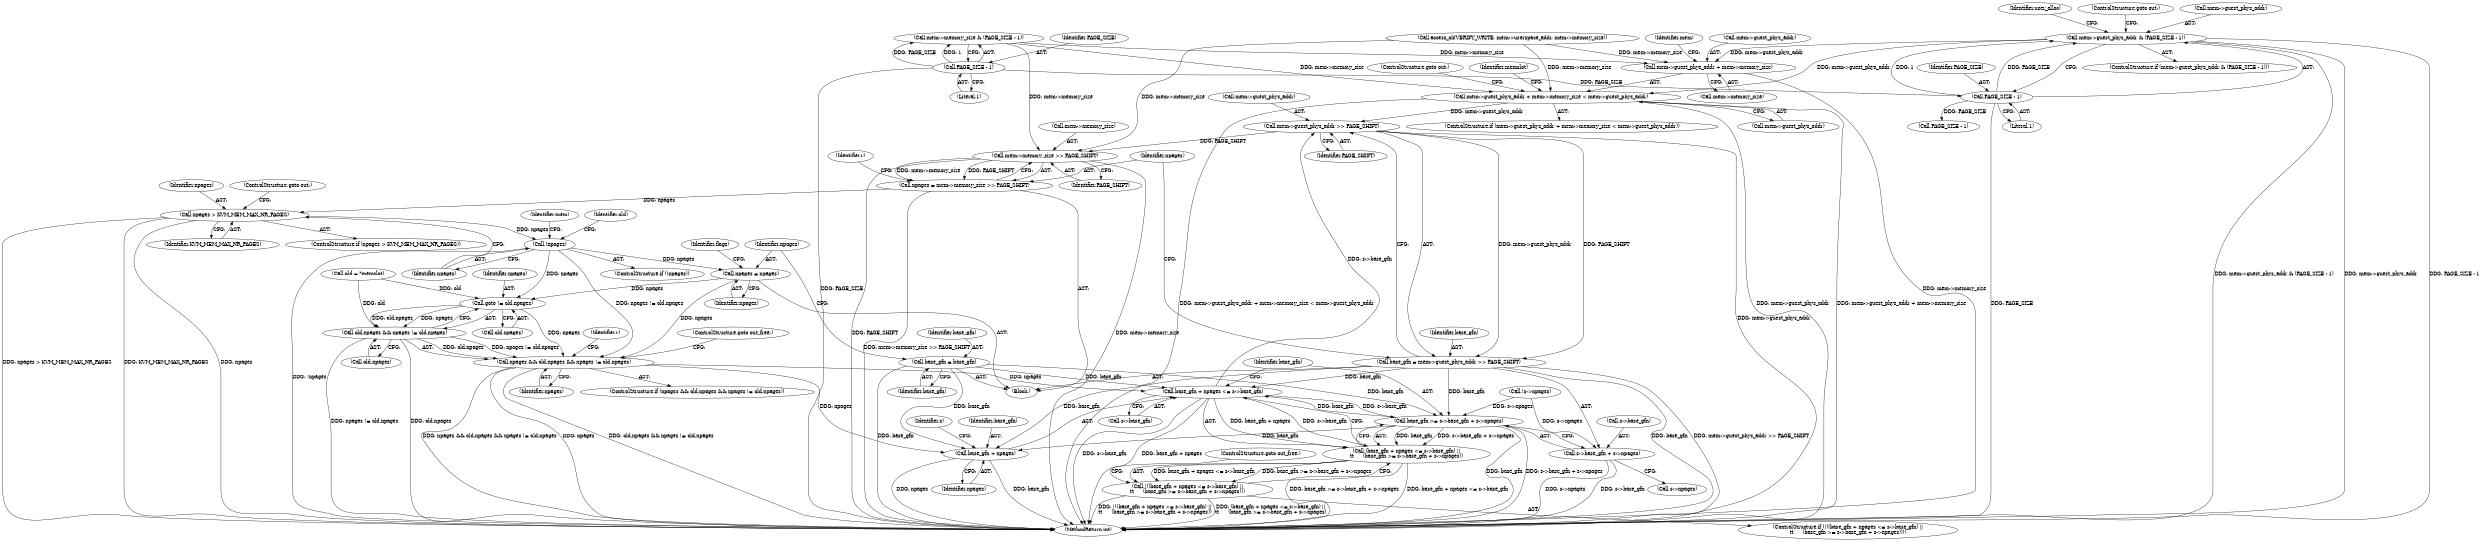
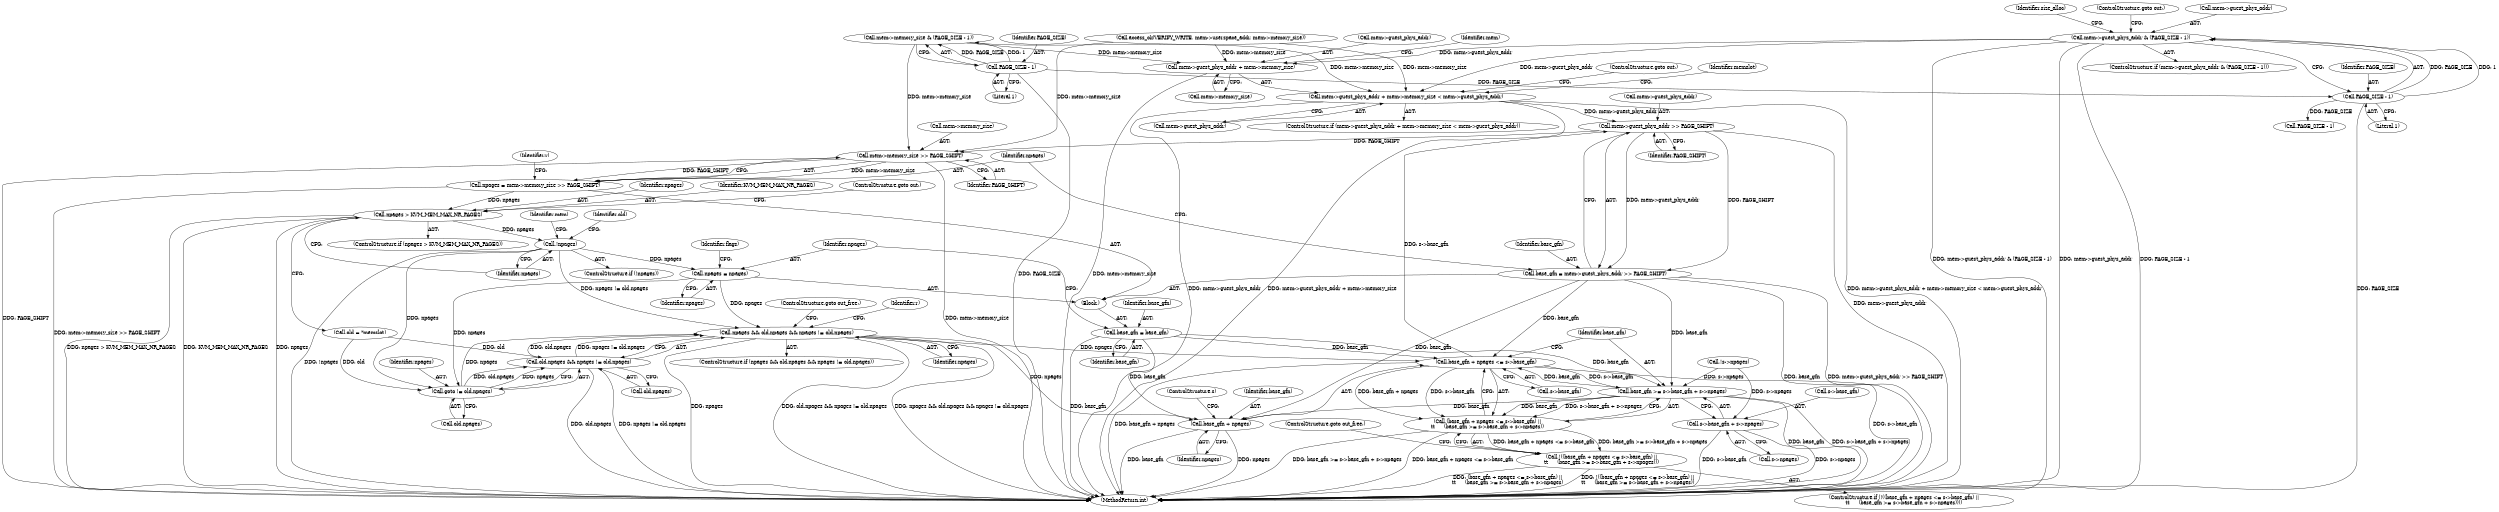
  digraph {
    n1 [label="(Call,mem->guest_phys_addr & (PAGE_SIZE - 1))"]
    n2 [label="(Call,PAGE_SIZE - 1)"]
    n3 [label="(Call,mem->guest_phys_addr + mem->memory_size < mem->guest_phys_addr)"]
    n4 [label="(Call,mem->guest_phys_addr + mem->memory_size)"]
    n5 [label="(MethodReturn,int)"]
    n6 [label="(ControlStructure,if (mem->guest_phys_addr & (PAGE_SIZE - 1)))"]
    n7 [label="(Literal,1)"]
    n8 [label="(Call,PAGE_SIZE - 1)"]
    n9 [label="(Call,mem->guest_phys_addr >> PAGE_SHIFT)"]
    n10 [label="(Call,mem->guest_phys_addr)"]
    n11 [label="(ControlStructure,if (mem->guest_phys_addr + mem->memory_size < mem->guest_phys_addr))"]
    n12 [label="(Call,mem->memory_size)"]
    n13 [label="(Call,PAGE_SIZE - 1)"]
    n14 [label="(Call,mem->memory_size & (PAGE_SIZE - 1))"]
    n15 [label="(Literal,1)"]
    n16 [label="(Call,mem->memory_size >> PAGE_SHIFT)"]
    n17 [label="(Call,base_gfn = mem->guest_phys_addr >> PAGE_SHIFT)"]
    n18 [label="(Identifier,PAGE_SHIFT)"]
    n19 [label="(Call,base_gfn + npages <= s->base_gfn)"]
    n20 [label="(Call,base_gfn >= s->base_gfn + s->npages)"]
    n21 [label="(Call,base_gfn + npages)"]
    n22 [label="(Block,)"]
    n23 [label="(Call,npages = mem->memory_size >> PAGE_SHIFT)"]
    n24 [label="(Identifier,PAGE_SHIFT)"]
    n25 [label="(Call,base_gfn = base_gfn)"]
    n26 [label="(Identifier,base_gfn)"]
    n27 [label="(Call,(base_gfn + npages <= s->base_gfn) ||\n\t\t      (base_gfn >= s->base_gfn + s->npages))"]
    n28 [label="(Call,s->base_gfn)"]
    n29 [label="(Call,s->base_gfn + s->npages)"]
    n30 [label="(Identifier,npages)"]
    n31 [label="(Call,!((base_gfn + npages <= s->base_gfn) ||\n\t\t      (base_gfn >= s->base_gfn + s->npages)))"]
    n32 [label="(Call,s->npages)"]
    n33 [label="(ControlStructure,if (!((base_gfn + npages <= s->base_gfn) ||\n\t\t      (base_gfn >= s->base_gfn + s->npages))))"]
    n34 [label="(Call,npages > KVM_MEM_MAX_NR_PAGES)"]
    n35 [label="(Call,!npages)"]
    n36 [label="(Identifier,KVM_MEM_MAX_NR_PAGES)"]
    n37 [label="(ControlStructure,if (npages > KVM_MEM_MAX_NR_PAGES))"]
    n38 [label="(Call,npages = npages)"]
    n39 [label="(Call,npages && old.npages && npages != old.npages)"]
    n40 [label="(Call,goto != old.npages)"]
    n41 [label="(ControlStructure,if (!npages))"]
    n42 [label="(Identifier,npages)"]
    n43 [label="(Identifier,npages)"]
    n44 [label="(Call,old.npages && npages != old.npages)"]
    n45 [label="(ControlStructure,if (npages && old.npages && npages != old.npages))"]
    n46 [label="(Identifier,npages)"]
    n47 [label="(Call,old.npages)"]
    n48 [label="(Call,old.npages)"]
    n49 [label="(Call,mem->memory_size)"]
    n50 [label="(Identifier,npages)"]
    n51 [label="(Identifier,mem)"]
    n52 [label="(ControlStructure,goto out;)"]
    n53 [label="(ControlStructure,goto out_free;)"]
    n54 [label="(Identifier,flags)"]
    n55 [label="(Identifier,old)"]
    n56 [label="(Call,s->base_gfn)"]
    n57 [label="(Identifier,npages)"]
    n58 [label="(ControlStructure,goto out;)"]
    n59 [label="(Call,!s->npages)"]
-   n60 [label="(Identifier,s)"]
+   n60 [label="(ControlStructure,s)"]
    n61 [label="(Identifier,mem)"]
    n62 [label="(Call,access_ok(VERIFY_WRITE, mem->userspace_addr, mem->memory_size))"]
    n63 [label="(Identifier,base_gfn)"]
    n64 [label="(Identifier,PAGE_SIZE)"]
-   n65 [label="(Identifier,user_alloc)"]
+   n65 [label="(Identifier,size_alloc)"]
    n66 [label="(Identifier,memslot)"]
    n67 [label="(Call,mem->guest_phys_addr)"]
    n68 [label="(Identifier,base_gfn)"]
    n69 [label="(Identifier,PAGE_SIZE)"]
    n70 [label="(Identifier,base_gfn)"]
    n71 [label="(ControlStructure,goto out_free;)"]
    n72 [label="(Identifier,base_gfn)"]
    n73 [label="(Identifier,r)"]
    n74 [label="(Call,mem->guest_phys_addr)"]
    n75 [label="(Call,old = *memslot)"]
    n76 [label="(ControlStructure,goto out;)"]
    n77 [label="(Identifier,r)"]
    n78 [label="(Identifier,npages)"]
    n79 [label="(Call,mem->guest_phys_addr)"]
    n80 [label="(Identifier,npages)"]
    n1 -> n2 [label="CFG: "]
    n1 -> n3 [label="DDG: mem->guest_phys_addr"]
    n1 -> n4 [label="DDG: mem->guest_phys_addr"]
    n1 -> n5 [label="DDG: mem->guest_phys_addr & (PAGE_SIZE - 1)"]
    n1 -> n5 [label="DDG: mem->guest_phys_addr"]
    n1 -> n5 [label="DDG: PAGE_SIZE - 1"]
    n1 -> n6 [label="AST: "]
    n2 -> n1 [label="AST: "]
    n2 -> n1 [label="DDG: PAGE_SIZE"]
    n2 -> n1 [label="DDG: 1"]
    n2 -> n5 [label="DDG: PAGE_SIZE"]
    n2 -> n7 [label="CFG: "]
    n2 -> n8 [label="DDG: PAGE_SIZE"]
    n3 -> n5 [label="DDG: mem->guest_phys_addr + mem->memory_size < mem->guest_phys_addr"]
    n3 -> n5 [label="DDG: mem->guest_phys_addr"]
    n3 -> n5 [label="DDG: mem->guest_phys_addr + mem->memory_size"]
    n3 -> n9 [label="DDG: mem->guest_phys_addr"]
    n3 -> n10 [label="CFG: "]
    n3 -> n11 [label="AST: "]
    n4 -> n3 [label="AST: "]
    n4 -> n5 [label="DDG: mem->memory_size"]
    n4 -> n12 [label="CFG: "]
    n7 -> n2 [label="AST: "]
    n9 -> n5 [label="DDG: mem->guest_phys_addr"]
    n9 -> n16 [label="DDG: PAGE_SHIFT"]
    n9 -> n17 [label="AST: "]
    n9 -> n17 [label="DDG: mem->guest_phys_addr"]
    n9 -> n17 [label="DDG: PAGE_SHIFT"]
    n9 -> n18 [label="CFG: "]
    n10 -> n3 [label="AST: "]
    n12 -> n4 [label="AST: "]
    n13 -> n2 [label="DDG: PAGE_SIZE"]
    n13 -> n5 [label="DDG: PAGE_SIZE"]
    n13 -> n14 [label="AST: "]
    n13 -> n14 [label="DDG: PAGE_SIZE"]
    n13 -> n14 [label="DDG: 1"]
    n13 -> n15 [label="CFG: "]
    n14 -> n3 [label="DDG: mem->memory_size"]
    n14 -> n4 [label="DDG: mem->memory_size"]
    n14 -> n13 [label="CFG: "]
    n14 -> n16 [label="DDG: mem->memory_size"]
    n15 -> n13 [label="AST: "]
    n16 -> n5 [label="DDG: mem->memory_size"]
    n16 -> n5 [label="DDG: PAGE_SHIFT"]
    n16 -> n23 [label="AST: "]
    n16 -> n23 [label="DDG: mem->memory_size"]
    n16 -> n23 [label="DDG: PAGE_SHIFT"]
    n16 -> n24 [label="CFG: "]
    n17 -> n5 [label="DDG: base_gfn"]
    n17 -> n5 [label="DDG: mem->guest_phys_addr >> PAGE_SHIFT"]
    n17 -> n9 [label="CFG: "]
    n17 -> n19 [label="DDG: base_gfn"]
    n17 -> n20 [label="DDG: base_gfn"]
    n17 -> n21 [label="DDG: base_gfn"]
    n17 -> n22 [label="AST: "]
    n18 -> n9 [label="AST: "]
    n19 -> n5 [label="DDG: base_gfn + npages"]
    n19 -> n5 [label="DDG: s->base_gfn"]
    n19 -> n9 [label="DDG: s->base_gfn"]
    n19 -> n20 [label="DDG: s->base_gfn"]
    n19 -> n27 [label="AST: "]
    n19 -> n27 [label="DDG: base_gfn + npages"]
    n19 -> n27 [label="DDG: s->base_gfn"]
    n19 -> n28 [label="CFG: "]
    n20 -> n5 [label="DDG: base_gfn"]
    n20 -> n5 [label="DDG: s->base_gfn + s->npages"]
    n20 -> n19 [label="DDG: base_gfn"]
    n20 -> n21 [label="DDG: base_gfn"]
    n20 -> n27 [label="AST: "]
    n20 -> n27 [label="DDG: base_gfn"]
    n20 -> n27 [label="DDG: s->base_gfn + s->npages"]
    n20 -> n29 [label="CFG: "]
    n21 -> n5 [label="DDG: base_gfn"]
    n21 -> n5 [label="DDG: npages"]
    n21 -> n19 [label="AST: "]
    n21 -> n30 [label="CFG: "]
    n23 -> n5 [label="DDG: mem->memory_size >> PAGE_SHIFT"]
    n23 -> n16 [label="CFG: "]
    n23 -> n22 [label="AST: "]
    n23 -> n34 [label="DDG: npages"]
    n24 -> n16 [label="AST: "]
    n25 -> n5 [label="DDG: base_gfn"]
    n25 -> n19 [label="DDG: base_gfn"]
    n25 -> n20 [label="DDG: base_gfn"]
    n25 -> n21 [label="DDG: base_gfn"]
-   n25 -> n22 [label="AST: "]
+   n22 -> n25 [label="AST: "]
    n25 -> n26 [label="CFG: "]
    n26 -> n25 [label="AST: "]
    n27 -> n5 [label="DDG: base_gfn >= s->base_gfn + s->npages"]
    n27 -> n5 [label="DDG: base_gfn + npages <= s->base_gfn"]
    n27 -> n19 [label="CFG: "]
    n27 -> n20 [label="CFG: "]
    n27 -> n31 [label="AST: "]
    n27 -> n31 [label="DDG: base_gfn + npages <= s->base_gfn"]
    n27 -> n31 [label="DDG: base_gfn >= s->base_gfn + s->npages"]
    n28 -> n19 [label="AST: "]
    n29 -> n5 [label="DDG: s->base_gfn"]
    n29 -> n5 [label="DDG: s->npages"]
    n29 -> n20 [label="AST: "]
    n29 -> n32 [label="CFG: "]
    n30 -> n21 [label="AST: "]
    n31 -> n5 [label="DDG: (base_gfn + npages <= s->base_gfn) ||\n\t\t      (base_gfn >= s->base_gfn + s->npages)"]
    n31 -> n5 [label="DDG: !((base_gfn + npages <= s->base_gfn) ||\n\t\t      (base_gfn >= s->base_gfn + s->npages))"]
    n31 -> n27 [label="CFG: "]
    n31 -> n33 [label="AST: "]
-   n17 -> n29 [label="AST: "]
+   n32 -> n29 [label="AST: "]
    n34 -> n5 [label="DDG: npages > KVM_MEM_MAX_NR_PAGES"]
    n34 -> n5 [label="DDG: KVM_MEM_MAX_NR_PAGES"]
    n34 -> n5 [label="DDG: npages"]
    n34 -> n35 [label="DDG: npages"]
-   n34 -> n36 [label="CFG: "]
+   n34 -> n75 [label="CFG: "]
    n34 -> n37 [label="AST: "]
    n35 -> n5 [label="DDG: !npages"]
    n35 -> n38 [label="DDG: npages"]
    n35 -> n39 [label="DDG: npages != old.npages"]
    n35 -> n40 [label="DDG: npages"]
    n35 -> n41 [label="AST: "]
    n35 -> n42 [label="CFG: "]
    n36 -> n34 [label="AST: "]
    n38 -> n22 [label="AST: "]
    n38 -> n39 [label="DDG: npages"]
    n38 -> n40 [label="DDG: npages"]
    n38 -> n43 [label="CFG: "]
    n39 -> n5 [label="DDG: npages"]
    n39 -> n5 [label="DDG: old.npages && npages != old.npages"]
    n39 -> n5 [label="DDG: npages && old.npages && npages != old.npages"]
    n39 -> n19 [label="DDG: npages"]
    n39 -> n21 [label="DDG: npages"]
+   n39 -> n44 [label="CFG: "]
    n39 -> n45 [label="AST: "]
    n39 -> n46 [label="CFG: "]
    n40 -> n39 [label="DDG: npages"]
    n40 -> n44 [label="AST: "]
    n40 -> n44 [label="DDG: old.npages"]
    n40 -> n44 [label="DDG: npages"]
    n40 -> n47 [label="CFG: "]
    n42 -> n34 [label="CFG: "]
    n42 -> n35 [label="AST: "]
    n43 -> n38 [label="AST: "]
    n44 -> n5 [label="DDG: npages != old.npages"]
    n44 -> n5 [label="DDG: old.npages"]
    n44 -> n39 [label="AST: "]
    n44 -> n39 [label="DDG: old.npages"]
    n44 -> n39 [label="DDG: npages != old.npages"]
    n44 -> n40 [label="CFG: "]
    n44 -> n48 [label="CFG: "]
    n46 -> n39 [label="AST: "]
    n47 -> n40 [label="AST: "]
    n48 -> n44 [label="AST: "]
    n49 -> n16 [label="AST: "]
    n50 -> n25 [label="CFG: "]
    n50 -> n38 [label="AST: "]
    n51 -> n35 [label="CFG: "]
    n52 -> n34 [label="CFG: "]
    n53 -> n31 [label="CFG: "]
    n54 -> n38 [label="CFG: "]
    n55 -> n35 [label="CFG: "]
    n56 -> n29 [label="AST: "]
    n57 -> n40 [label="AST: "]
    n58 -> n3 [label="CFG: "]
    n59 -> n20 [label="DDG: s->npages"]
    n59 -> n29 [label="DDG: s->npages"]
    n60 -> n21 [label="CFG: "]
    n61 -> n4 [label="CFG: "]
    n62 -> n3 [label="DDG: mem->memory_size"]
    n62 -> n4 [label="DDG: mem->memory_size"]
    n62 -> n16 [label="DDG: mem->memory_size"]
    n63 -> n21 [label="AST: "]
    n64 -> n13 [label="AST: "]
    n65 -> n1 [label="CFG: "]
    n66 -> n3 [label="CFG: "]
    n67 -> n9 [label="AST: "]
    n68 -> n17 [label="AST: "]
    n69 -> n2 [label="AST: "]
    n70 -> n25 [label="AST: "]
    n71 -> n39 [label="CFG: "]
    n72 -> n19 [label="CFG: "]
    n72 -> n20 [label="AST: "]
    n73 -> n23 [label="CFG: "]
    n74 -> n4 [label="AST: "]
    n75 -> n40 [label="DDG: old"]
    n75 -> n44 [label="DDG: old"]
    n76 -> n1 [label="CFG: "]
    n77 -> n39 [label="CFG: "]
    n78 -> n17 [label="CFG: "]
    n78 -> n23 [label="AST: "]
    n79 -> n1 [label="AST: "]
    n80 -> n34 [label="AST: "]
  }
